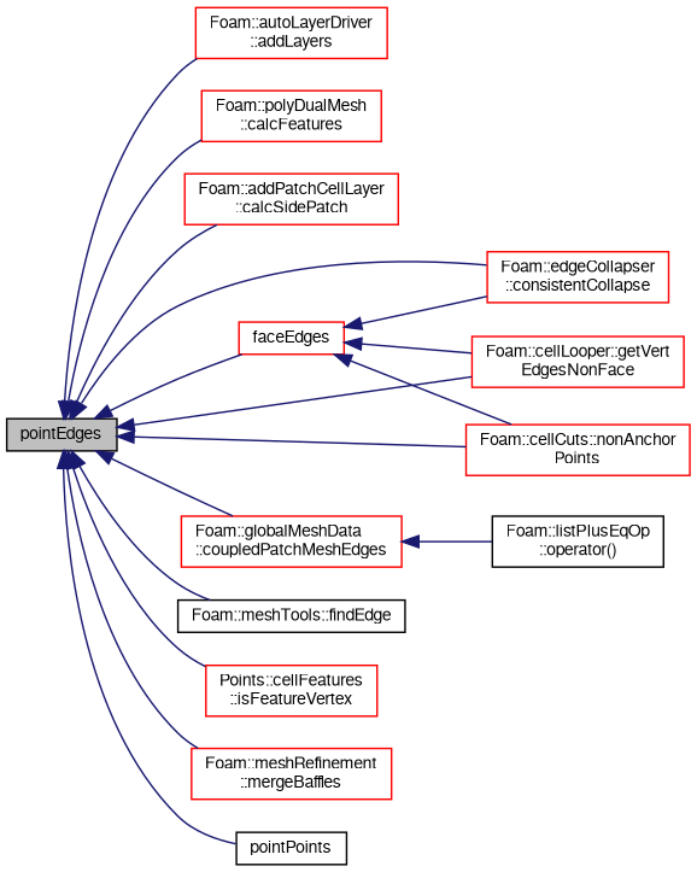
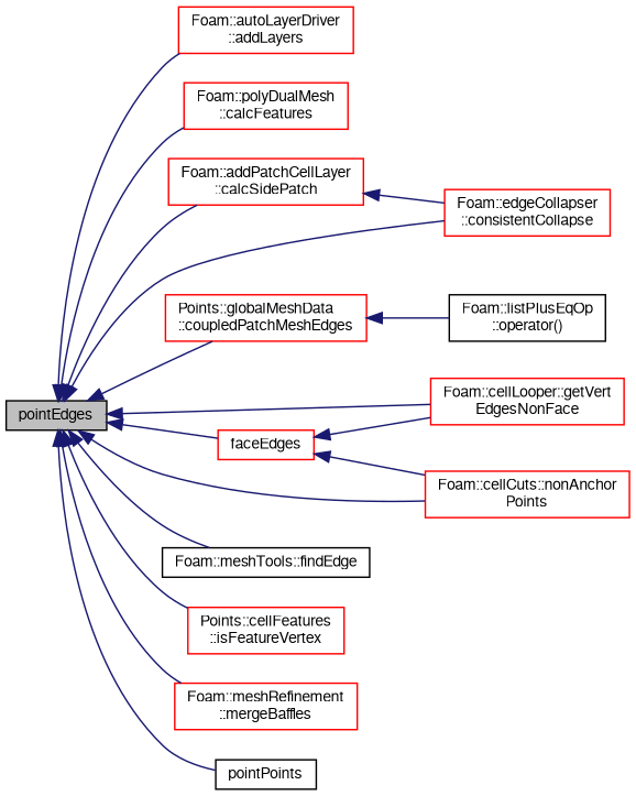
  digraph {
    rankdir=LR
    node [color=red fontname=FreeSans fontsize=10 shape=record]
    edge [color=midnightblue dir=back fontname=FreeSans fontsize=10 labelfontname=FreeSans labelfontsize=10 style=solid]
    n1 [color=black fillcolor=grey75 fontcolor=black height=0.2 label=pointEdges style=filled width=0.4]
    n2 [height=0.2 label="Foam::autoLayerDriver\l::addLayers" width=0.4]
    n3 [height=0.2 label="Foam::polyDualMesh\l::calcFeatures" width=0.4]
    n4 [height=0.2 label="Foam::addPatchCellLayer\l::calcSidePatch" width=0.4]
    n5 [height=0.2 label="Foam::edgeCollapser\l::consistentCollapse" width=0.4]
-   n6 [height=0.2 label="Foam::globalMeshData\l::coupledPatchMeshEdges" width=0.4]
+   n6 [height=0.2 label="Points::globalMeshData\l::coupledPatchMeshEdges" width=0.4]
    n7 [height=0.2 label=faceEdges width=0.4]
    n8 [height=0.2 label="Foam::cellLooper::getVert\lEdgesNonFace" width=0.4]
    n9 [height=0.2 label="Foam::cellCuts::nonAnchor\lPoints" width=0.4]
    n10 [color=black height=0.2 label="Foam::meshTools::findEdge" width=0.4]
    n11 [height=0.2 label="Points::cellFeatures\l::isFeatureVertex" width=0.4]
    n12 [height=0.2 label="Foam::meshRefinement\l::mergeBaffles" width=0.4]
    n13 [color=black height=0.2 label=pointPoints width=0.4]
    n14 [color=black height=0.2 label="Foam::listPlusEqOp\l::operator()" width=0.4]
    n1 -> n2
    n1 -> n3
    n1 -> n4
    n1 -> n5
    n1 -> n6
    n1 -> n7
    n1 -> n8
    n1 -> n9
    n1 -> n10
    n1 -> n11
    n1 -> n12
    n1 -> n13
    n6 -> n14
-   n7 -> n5
+   n4 -> n5
    n7 -> n8
    n7 -> n9
  }
